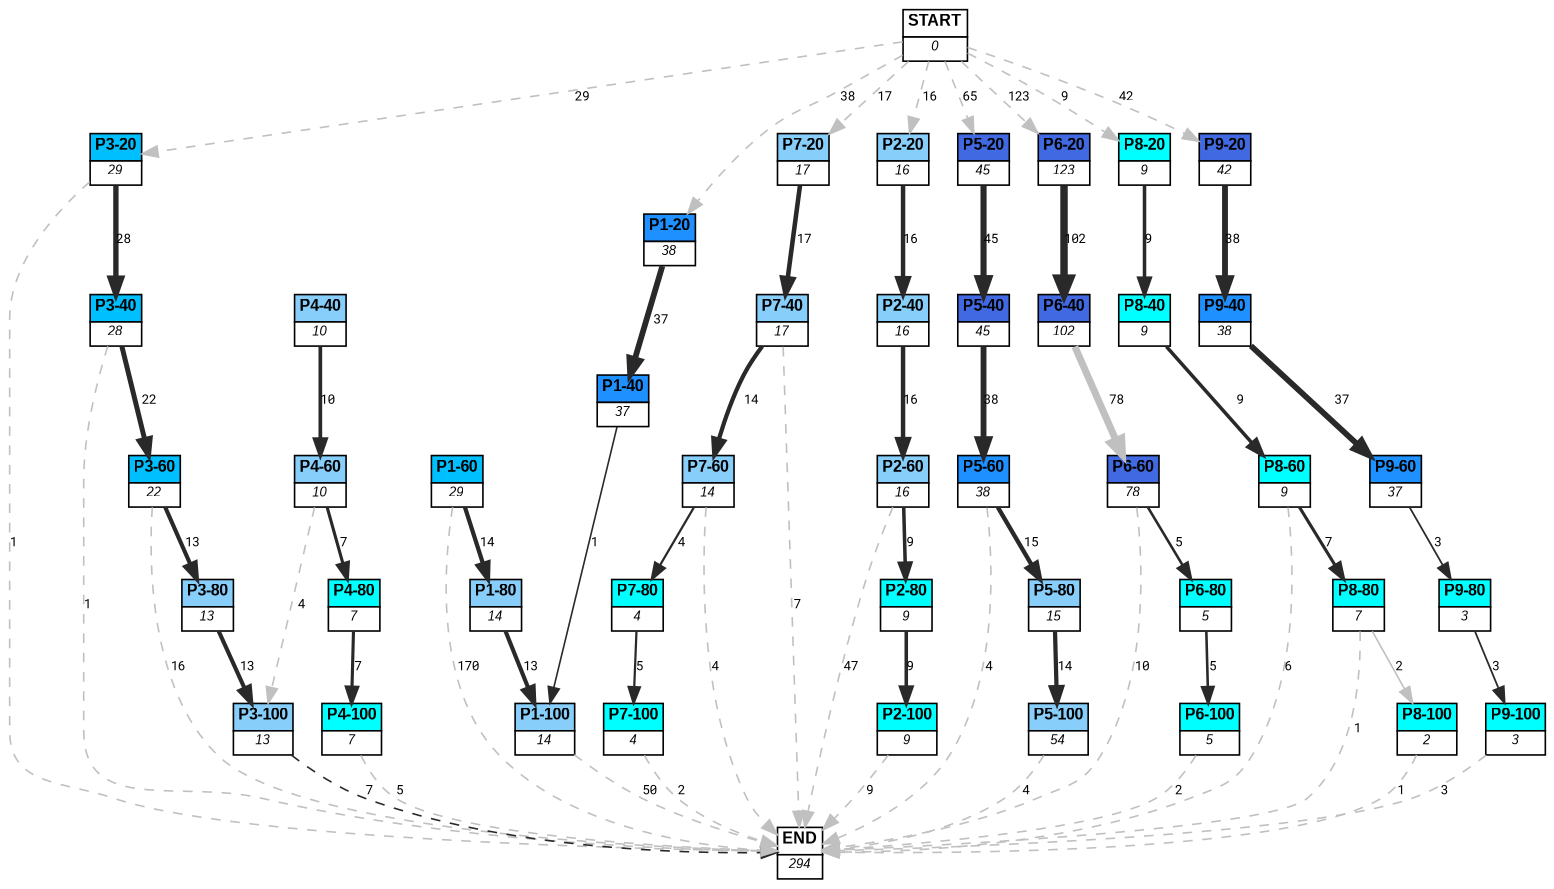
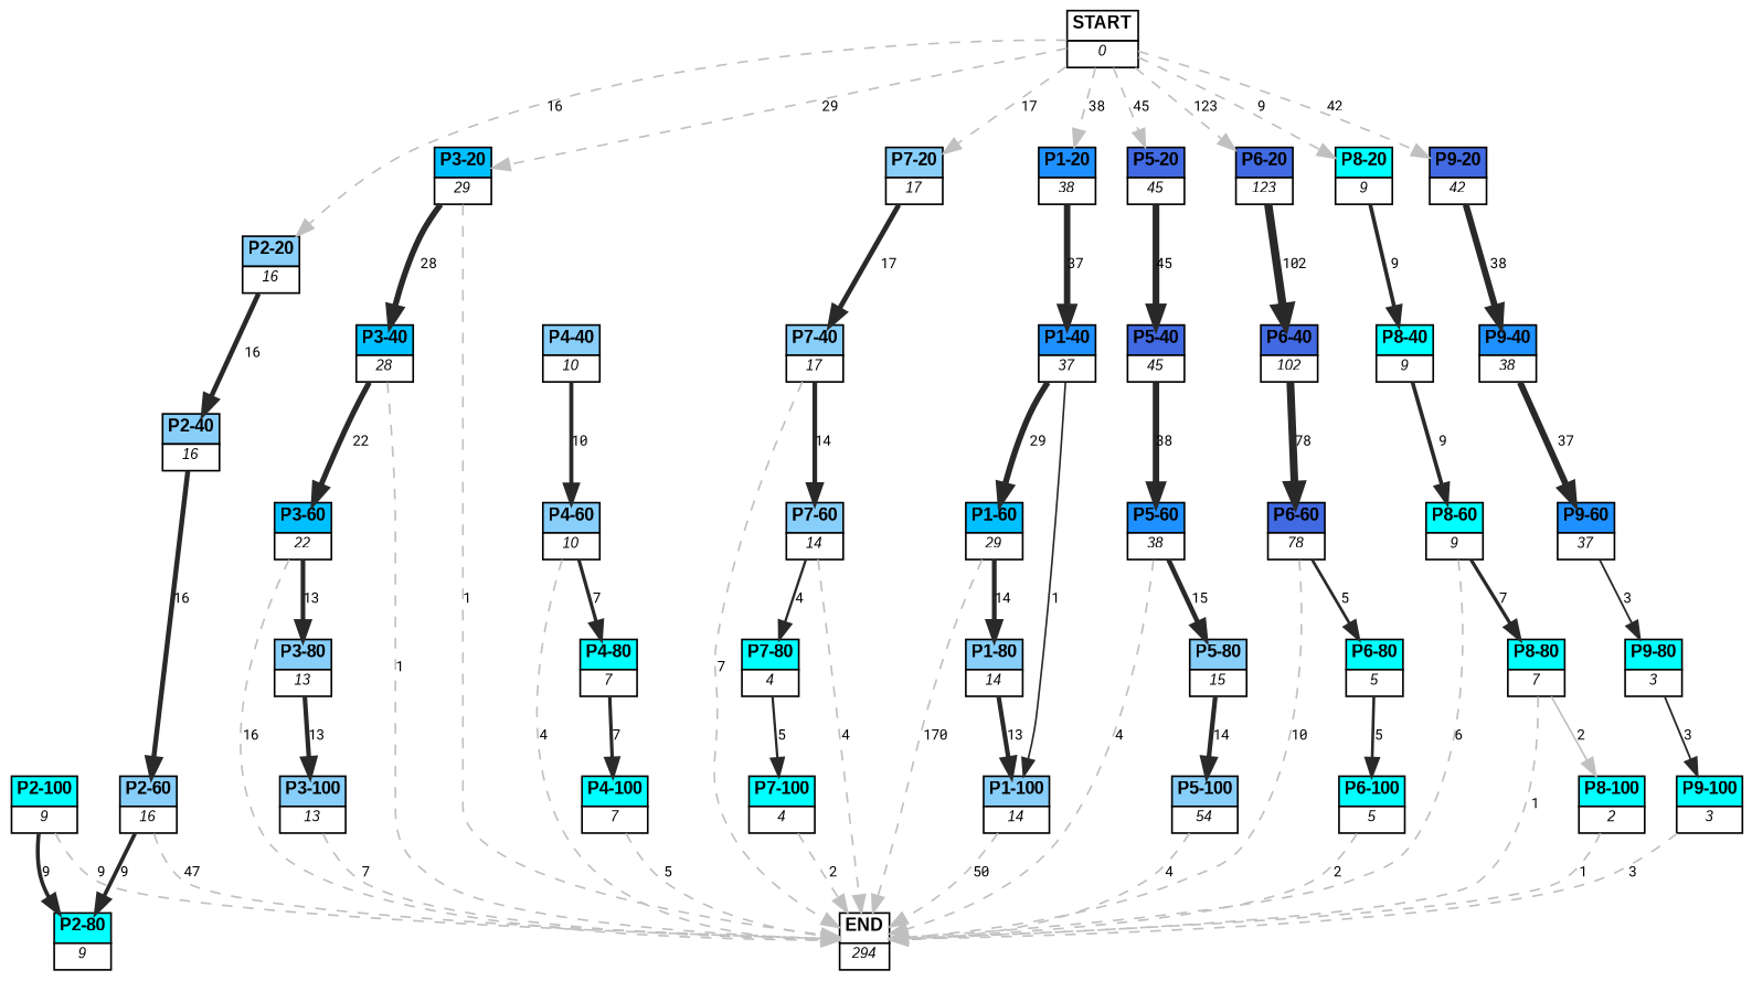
  digraph {
    fontname="Roboto Mono"
    node [fontname="Roboto Mono" shape=plain]
    edge [color=grey16 fontname="Roboto Mono" fontsize=8 labelfloat=false]
    n1 [label=<<table border="0" cellborder="1" cellspacing="0"><tr><td bgcolor="white"><FONT face="Arial" POINT-SIZE="10"><b>START</b></FONT></td></tr><tr><td bgcolor="white"><FONT face="Arial" POINT-SIZE="8"><i>0</i></FONT></td></tr></table>>]
    n2 [label=<<table border="0" cellborder="1" cellspacing="0"><tr><td bgcolor="dodgerblue"><FONT face="Arial" POINT-SIZE="10"><b>P1-20</b></FONT></td></tr><tr><td bgcolor="white"><FONT face="Arial" POINT-SIZE="8"><i>38</i></FONT></td></tr></table>>]
    n3 [label=<<table border="0" cellborder="1" cellspacing="0"><tr><td bgcolor="lightskyblue"><FONT face="Arial" POINT-SIZE="10"><b>P2-20</b></FONT></td></tr><tr><td bgcolor="white"><FONT face="Arial" POINT-SIZE="8"><i>16</i></FONT></td></tr></table>>]
    n4 [label=<<table border="0" cellborder="1" cellspacing="0"><tr><td bgcolor="deepskyblue"><FONT face="Arial" POINT-SIZE="10"><b>P3-20</b></FONT></td></tr><tr><td bgcolor="white"><FONT face="Arial" POINT-SIZE="8"><i>29</i></FONT></td></tr></table>>]
    n5 [label=<<table border="0" cellborder="1" cellspacing="0"><tr><td bgcolor="lightskyblue"><FONT face="Arial" POINT-SIZE="10"><b>P7-20</b></FONT></td></tr><tr><td bgcolor="white"><FONT face="Arial" POINT-SIZE="8"><i>17</i></FONT></td></tr></table>>]
    n6 [label=<<table border="0" cellborder="1" cellspacing="0"><tr><td bgcolor="royalblue"><FONT face="Arial" POINT-SIZE="10"><b>P5-20</b></FONT></td></tr><tr><td bgcolor="white"><FONT face="Arial" POINT-SIZE="8"><i>45</i></FONT></td></tr></table>>]
    n7 [label=<<table border="0" cellborder="1" cellspacing="0"><tr><td bgcolor="royalblue"><FONT face="Arial" POINT-SIZE="10"><b>P6-20</b></FONT></td></tr><tr><td bgcolor="white"><FONT face="Arial" POINT-SIZE="8"><i>123</i></FONT></td></tr></table>>]
    n8 [label=<<table border="0" cellborder="1" cellspacing="0"><tr><td bgcolor="aqua"><FONT face="Arial" POINT-SIZE="10"><b>P8-20</b></FONT></td></tr><tr><td bgcolor="white"><FONT face="Arial" POINT-SIZE="8"><i>9</i></FONT></td></tr></table>>]
    n9 [label=<<table border="0" cellborder="1" cellspacing="0"><tr><td bgcolor="royalblue"><FONT face="Arial" POINT-SIZE="10"><b>P9-20</b></FONT></td></tr><tr><td bgcolor="white"><FONT face="Arial" POINT-SIZE="8"><i>42</i></FONT></td></tr></table>>]
    n10 [label=<<table border="0" cellborder="1" cellspacing="0"><tr><td bgcolor="dodgerblue"><FONT face="Arial" POINT-SIZE="10"><b>P1-40</b></FONT></td></tr><tr><td bgcolor="white"><FONT face="Arial" POINT-SIZE="8"><i>37</i></FONT></td></tr></table>>]
    n11 [label=<<table border="0" cellborder="1" cellspacing="0"><tr><td bgcolor="lightskyblue"><FONT face="Arial" POINT-SIZE="10"><b>P2-40</b></FONT></td></tr><tr><td bgcolor="white"><FONT face="Arial" POINT-SIZE="8"><i>16</i></FONT></td></tr></table>>]
    n12 [label=<<table border="0" cellborder="1" cellspacing="0"><tr><td bgcolor="white"><FONT face="Arial" POINT-SIZE="10"><b>END</b></FONT></td></tr><tr><td bgcolor="white"><FONT face="Arial" POINT-SIZE="8"><i>294</i></FONT></td></tr></table>>]
    n13 [label=<<table border="0" cellborder="1" cellspacing="0"><tr><td bgcolor="deepskyblue"><FONT face="Arial" POINT-SIZE="10"><b>P3-40</b></FONT></td></tr><tr><td bgcolor="white"><FONT face="Arial" POINT-SIZE="8"><i>28</i></FONT></td></tr></table>>]
    n14 [label=<<table border="0" cellborder="1" cellspacing="0"><tr><td bgcolor="lightskyblue"><FONT face="Arial" POINT-SIZE="10"><b>P7-40</b></FONT></td></tr><tr><td bgcolor="white"><FONT face="Arial" POINT-SIZE="8"><i>17</i></FONT></td></tr></table>>]
    n15 [label=<<table border="0" cellborder="1" cellspacing="0"><tr><td bgcolor="royalblue"><FONT face="Arial" POINT-SIZE="10"><b>P5-40</b></FONT></td></tr><tr><td bgcolor="white"><FONT face="Arial" POINT-SIZE="8"><i>45</i></FONT></td></tr></table>>]
    n16 [label=<<table border="0" cellborder="1" cellspacing="0"><tr><td bgcolor="royalblue"><FONT face="Arial" POINT-SIZE="10"><b>P6-40</b></FONT></td></tr><tr><td bgcolor="white"><FONT face="Arial" POINT-SIZE="8"><i>102</i></FONT></td></tr></table>>]
    n17 [label=<<table border="0" cellborder="1" cellspacing="0"><tr><td bgcolor="aqua"><FONT face="Arial" POINT-SIZE="10"><b>P8-40</b></FONT></td></tr><tr><td bgcolor="white"><FONT face="Arial" POINT-SIZE="8"><i>9</i></FONT></td></tr></table>>]
    n18 [label=<<table border="0" cellborder="1" cellspacing="0"><tr><td bgcolor="dodgerblue"><FONT face="Arial" POINT-SIZE="10"><b>P9-40</b></FONT></td></tr><tr><td bgcolor="white"><FONT face="Arial" POINT-SIZE="8"><i>38</i></FONT></td></tr></table>>]
    n19 [label=<<table border="0" cellborder="1" cellspacing="0"><tr><td bgcolor="deepskyblue"><FONT face="Arial" POINT-SIZE="10"><b>P1-60</b></FONT></td></tr><tr><td bgcolor="white"><FONT face="Arial" POINT-SIZE="8"><i>29</i></FONT></td></tr></table>>]
    n20 [label=<<table border="0" cellborder="1" cellspacing="0"><tr><td bgcolor="lightskyblue"><FONT face="Arial" POINT-SIZE="10"><b>P1-100</b></FONT></td></tr><tr><td bgcolor="white"><FONT face="Arial" POINT-SIZE="8"><i>14</i></FONT></td></tr></table>>]
    n21 [label=<<table border="0" cellborder="1" cellspacing="0"><tr><td bgcolor="lightskyblue"><FONT face="Arial" POINT-SIZE="10"><b>P1-80</b></FONT></td></tr><tr><td bgcolor="white"><FONT face="Arial" POINT-SIZE="8"><i>14</i></FONT></td></tr></table>>]
    n22 [label=<<table border="0" cellborder="1" cellspacing="0"><tr><td bgcolor="lightskyblue"><FONT face="Arial" POINT-SIZE="10"><b>P2-60</b></FONT></td></tr><tr><td bgcolor="white"><FONT face="Arial" POINT-SIZE="8"><i>16</i></FONT></td></tr></table>>]
    n23 [label=<<table border="0" cellborder="1" cellspacing="0"><tr><td bgcolor="aqua"><FONT face="Arial" POINT-SIZE="10"><b>P2-80</b></FONT></td></tr><tr><td bgcolor="white"><FONT face="Arial" POINT-SIZE="8"><i>9</i></FONT></td></tr></table>>]
    n24 [label=<<table border="0" cellborder="1" cellspacing="0"><tr><td bgcolor="aqua"><FONT face="Arial" POINT-SIZE="10"><b>P2-100</b></FONT></td></tr><tr><td bgcolor="white"><FONT face="Arial" POINT-SIZE="8"><i>9</i></FONT></td></tr></table>>]
    n25 [label=<<table border="0" cellborder="1" cellspacing="0"><tr><td bgcolor="deepskyblue"><FONT face="Arial" POINT-SIZE="10"><b>P3-60</b></FONT></td></tr><tr><td bgcolor="white"><FONT face="Arial" POINT-SIZE="8"><i>22</i></FONT></td></tr></table>>]
    n26 [label=<<table border="0" cellborder="1" cellspacing="0"><tr><td bgcolor="lightskyblue"><FONT face="Arial" POINT-SIZE="10"><b>P3-80</b></FONT></td></tr><tr><td bgcolor="white"><FONT face="Arial" POINT-SIZE="8"><i>13</i></FONT></td></tr></table>>]
    n27 [label=<<table border="0" cellborder="1" cellspacing="0"><tr><td bgcolor="lightskyblue"><FONT face="Arial" POINT-SIZE="10"><b>P3-100</b></FONT></td></tr><tr><td bgcolor="white"><FONT face="Arial" POINT-SIZE="8"><i>13</i></FONT></td></tr></table>>]
    n28 [label=<<table border="0" cellborder="1" cellspacing="0"><tr><td bgcolor="lightskyblue"><FONT face="Arial" POINT-SIZE="10"><b>P7-60</b></FONT></td></tr><tr><td bgcolor="white"><FONT face="Arial" POINT-SIZE="8"><i>14</i></FONT></td></tr></table>>]
    n29 [label=<<table border="0" cellborder="1" cellspacing="0"><tr><td bgcolor="aqua"><FONT face="Arial" POINT-SIZE="10"><b>P7-80</b></FONT></td></tr><tr><td bgcolor="white"><FONT face="Arial" POINT-SIZE="8"><i>4</i></FONT></td></tr></table>>]
    n30 [label=<<table border="0" cellborder="1" cellspacing="0"><tr><td bgcolor="aqua"><FONT face="Arial" POINT-SIZE="10"><b>P7-100</b></FONT></td></tr><tr><td bgcolor="white"><FONT face="Arial" POINT-SIZE="8"><i>4</i></FONT></td></tr></table>>]
    n31 [label=<<table border="0" cellborder="1" cellspacing="0"><tr><td bgcolor="lightskyblue"><FONT face="Arial" POINT-SIZE="10"><b>P4-40</b></FONT></td></tr><tr><td bgcolor="white"><FONT face="Arial" POINT-SIZE="8"><i>10</i></FONT></td></tr></table>>]
    n32 [label=<<table border="0" cellborder="1" cellspacing="0"><tr><td bgcolor="lightskyblue"><FONT face="Arial" POINT-SIZE="10"><b>P4-60</b></FONT></td></tr><tr><td bgcolor="white"><FONT face="Arial" POINT-SIZE="8"><i>10</i></FONT></td></tr></table>>]
    n33 [label=<<table border="0" cellborder="1" cellspacing="0"><tr><td bgcolor="aqua"><FONT face="Arial" POINT-SIZE="10"><b>P4-80</b></FONT></td></tr><tr><td bgcolor="white"><FONT face="Arial" POINT-SIZE="8"><i>7</i></FONT></td></tr></table>>]
    n34 [label=<<table border="0" cellborder="1" cellspacing="0"><tr><td bgcolor="aqua"><FONT face="Arial" POINT-SIZE="10"><b>P4-100</b></FONT></td></tr><tr><td bgcolor="white"><FONT face="Arial" POINT-SIZE="8"><i>7</i></FONT></td></tr></table>>]
    n35 [label=<<table border="0" cellborder="1" cellspacing="0"><tr><td bgcolor="dodgerblue"><FONT face="Arial" POINT-SIZE="10"><b>P5-60</b></FONT></td></tr><tr><td bgcolor="white"><FONT face="Arial" POINT-SIZE="8"><i>38</i></FONT></td></tr></table>>]
    n36 [label=<<table border="0" cellborder="1" cellspacing="0"><tr><td bgcolor="lightskyblue"><FONT face="Arial" POINT-SIZE="10"><b>P5-80</b></FONT></td></tr><tr><td bgcolor="white"><FONT face="Arial" POINT-SIZE="8"><i>15</i></FONT></td></tr></table>>]
    n37 [label=<<table border="0" cellborder="1" cellspacing="0"><tr><td bgcolor="lightskyblue"><FONT face="Arial" POINT-SIZE="10"><b>P5-100</b></FONT></td></tr><tr><td bgcolor="white"><FONT face="Arial" POINT-SIZE="8"><i>54</i></FONT></td></tr></table>>]
    n38 [label=<<table border="0" cellborder="1" cellspacing="0"><tr><td bgcolor="royalblue"><FONT face="Arial" POINT-SIZE="10"><b>P6-60</b></FONT></td></tr><tr><td bgcolor="white"><FONT face="Arial" POINT-SIZE="8"><i>78</i></FONT></td></tr></table>>]
    n39 [label=<<table border="0" cellborder="1" cellspacing="0"><tr><td bgcolor="aqua"><FONT face="Arial" POINT-SIZE="10"><b>P6-80</b></FONT></td></tr><tr><td bgcolor="white"><FONT face="Arial" POINT-SIZE="8"><i>5</i></FONT></td></tr></table>>]
    n40 [label=<<table border="0" cellborder="1" cellspacing="0"><tr><td bgcolor="aqua"><FONT face="Arial" POINT-SIZE="10"><b>P6-100</b></FONT></td></tr><tr><td bgcolor="white"><FONT face="Arial" POINT-SIZE="8"><i>5</i></FONT></td></tr></table>>]
    n41 [label=<<table border="0" cellborder="1" cellspacing="0"><tr><td bgcolor="aqua"><FONT face="Arial" POINT-SIZE="10"><b>P8-60</b></FONT></td></tr><tr><td bgcolor="white"><FONT face="Arial" POINT-SIZE="8"><i>9</i></FONT></td></tr></table>>]
    n42 [label=<<table border="0" cellborder="1" cellspacing="0"><tr><td bgcolor="aqua"><FONT face="Arial" POINT-SIZE="10"><b>P8-80</b></FONT></td></tr><tr><td bgcolor="white"><FONT face="Arial" POINT-SIZE="8"><i>7</i></FONT></td></tr></table>>]
    n43 [label=<<table border="0" cellborder="1" cellspacing="0"><tr><td bgcolor="aqua"><FONT face="Arial" POINT-SIZE="10"><b>P8-100</b></FONT></td></tr><tr><td bgcolor="white"><FONT face="Arial" POINT-SIZE="8"><i>2</i></FONT></td></tr></table>>]
    n44 [label=<<table border="0" cellborder="1" cellspacing="0"><tr><td bgcolor="dodgerblue"><FONT face="Arial" POINT-SIZE="10"><b>P9-60</b></FONT></td></tr><tr><td bgcolor="white"><FONT face="Arial" POINT-SIZE="8"><i>37</i></FONT></td></tr></table>>]
    n45 [label=<<table border="0" cellborder="1" cellspacing="0"><tr><td bgcolor="aqua"><FONT face="Arial" POINT-SIZE="10"><b>P9-80</b></FONT></td></tr><tr><td bgcolor="white"><FONT face="Arial" POINT-SIZE="8"><i>3</i></FONT></td></tr></table>>]
    n46 [label=<<table border="0" cellborder="1" cellspacing="0"><tr><td bgcolor="aqua"><FONT face="Arial" POINT-SIZE="10"><b>P9-100</b></FONT></td></tr><tr><td bgcolor="white"><FONT face="Arial" POINT-SIZE="8"><i>3</i></FONT></td></tr></table>>]
    n1 -> n2 [color=grey label=38 style=dashed]
    n1 -> n3 [color=grey label=16 style=dashed]
    n1 -> n4 [color=grey label=29 style=dashed]
    n1 -> n5 [color=grey label=17 style=dashed]
-   n1 -> n6 [color=grey label=65 style=dashed]
+   n1 -> n6 [color=grey label=45 style=dashed]
    n1 -> n7 [color=grey label=123 style=dashed]
    n1 -> n8 [color=grey label=9 style=dashed]
    n1 -> n9 [color=grey label=42 style=dashed]
    n2 -> n10 [label=37 penwidth=3.61091791264422]
    n3 -> n11 [label=16 penwidth=2.77258872223978]
    n4 -> n12 [color=grey label=1 style=dashed]
    n4 -> n13 [label=28 penwidth=3.3322045101752]
    n5 -> n14 [label=17 penwidth=2.83321334405622]
    n6 -> n15 [label=45 penwidth=3.80666248977032]
    n7 -> n16 [label=102 penwidth=4.62497281328427]
    n8 -> n17 [label=9 penwidth=2.19722457733622]
    n9 -> n18 [label=38 penwidth=3.63758615972639]
+   n10 -> n19 [label=29 penwidth=3.36729582998647]
    n10 -> n20 [label=1 penwidth=1]
    n11 -> n22 [label=16 penwidth=2.77258872223978]
    n13 -> n12 [color=grey label=1 style=dashed]
    n13 -> n25 [label=22 penwidth=3.09104245335832]
    n14 -> n12 [color=grey label=7 style=dashed]
    n14 -> n28 [label=14 penwidth=2.63905732961526]
    n15 -> n35 [label=38 penwidth=3.63758615972639]
-   n16 -> n38 [color=grey label=78 penwidth=4.35670882668959]
+   n16 -> n38 [label=78 penwidth=4.35670882668959]
    n17 -> n41 [label=9 penwidth=2.19722457733622]
    n18 -> n44 [label=37 penwidth=3.61091791264422]
    n19 -> n12 [color=grey label=170 style=dashed]
    n19 -> n21 [label=14 penwidth=2.63905732961526]
    n20 -> n12 [color=grey label=50 style=dashed]
    n21 -> n20 [label=13 penwidth=2.56494935746154]
    n22 -> n12 [color=grey label=47 style=dashed]
    n22 -> n23 [label=9 penwidth=2.19722457733622]
-   n23 -> n24 [label=9 penwidth=2.19722457733622]
+   n24 -> n23 [label=9 penwidth=2.19722457733622]
    n24 -> n12 [color=grey label=9 style=dashed]
    n25 -> n12 [color=grey label=16 style=dashed]
    n25 -> n26 [label=13 penwidth=2.56494935746154]
    n26 -> n27 [label=13 penwidth=2.56494935746154]
-   n27 -> n12 [label=7 style=dashed]
+   n27 -> n12 [color=grey label=7 style=dashed]
    n28 -> n12 [color=grey label=4 style=dashed]
    n28 -> n29 [label=4 penwidth=1.38629436111989]
    n29 -> n30 [label=5 penwidth=1.38629436111989]
    n30 -> n12 [color=grey label=2 style=dashed]
    n31 -> n32 [label=10 penwidth=2.30258509299405]
-   n32 -> n27 [color=grey label=4 style=dashed]
+   n32 -> n12 [color=grey label=4 style=dashed]
    n32 -> n33 [label=7 penwidth=1.94591014905531]
    n33 -> n34 [label=7 penwidth=1.94591014905531]
    n34 -> n12 [color=grey label=5 style=dashed]
    n35 -> n12 [color=grey label=4 style=dashed]
    n35 -> n36 [label=15 penwidth=2.70805020110221]
    n36 -> n37 [label=14 penwidth=2.63905732961526]
    n37 -> n12 [color=grey label=4 style=dashed]
    n38 -> n12 [color=grey label=10 style=dashed]
    n38 -> n39 [label=5 penwidth=1.6094379124341]
    n39 -> n40 [label=5 penwidth=1.6094379124341]
    n40 -> n12 [color=grey label=2 style=dashed]
    n41 -> n12 [color=grey label=6 style=dashed]
    n41 -> n42 [label=7 penwidth=1.94591014905531]
    n42 -> n12 [color=grey label=1 style=dashed]
    n42 -> n43 [color=grey label=2 penwidth=1]
    n43 -> n12 [color=grey label=1 style=dashed]
    n44 -> n45 [label=3 penwidth=1.09861228866811]
    n45 -> n46 [label=3 penwidth=1.09861228866811]
    n46 -> n12 [color=grey label=3 style=dashed]
  }
